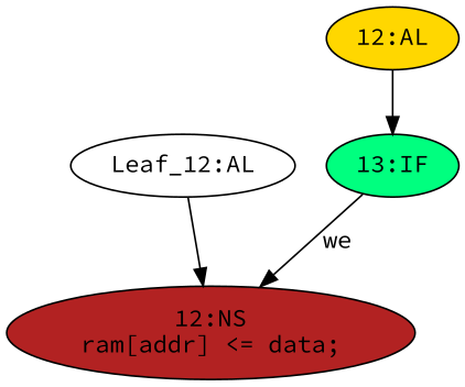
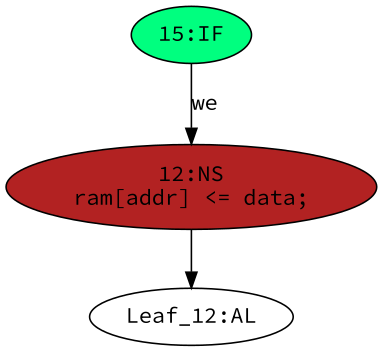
  strict digraph {
    fontname="Source Code Pro"
    node [fontname="Source Code Pro" statements="[]" style=filled]
    edge [cond="[]" fontname="Source Code Pro" lineno=None]
-   n1 [ast="<pyverilog.vparser.ast.IfStatement object at 0x7fc20d8ef450>" fillcolor=springgreen label="13:IF" typ=IfStatement]
+   n1 [ast="<pyverilog.vparser.ast.IfStatement object at 0x7fc20d8ef450>" fillcolor=springgreen label="15:IF" typ=IfStatement]
    n2 [ast="<pyverilog.vparser.ast.NonblockingSubstitution object at 0x7fc20d8ef150>" fillcolor=firebrick label="12:NS\nram[addr] <= data;" statements="[<pyverilog.vparser.ast.NonblockingSubstitution object at 0x7fc20d8ef150>]" typ=NonblockingSubstitution]
    n3 [def_var="['ram']" label="Leaf_12:AL" statements="" style=""]
-   n4 [ast="<pyverilog.vparser.ast.Always object at 0x7fc20d8ef550>" clk_sens=True fillcolor=gold label="12:AL" sens="['clk']" typ=Always use_var="['we', 'data']"]
    n1 -> n2 [cond="['we']" label=we lineno=13]
-   n3 -> n2
-   n4 -> n1
+   n2 -> n3
  }
